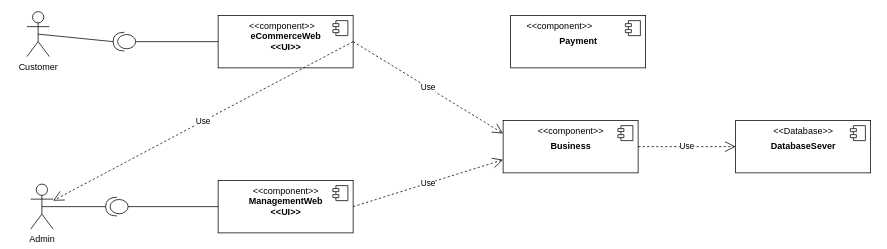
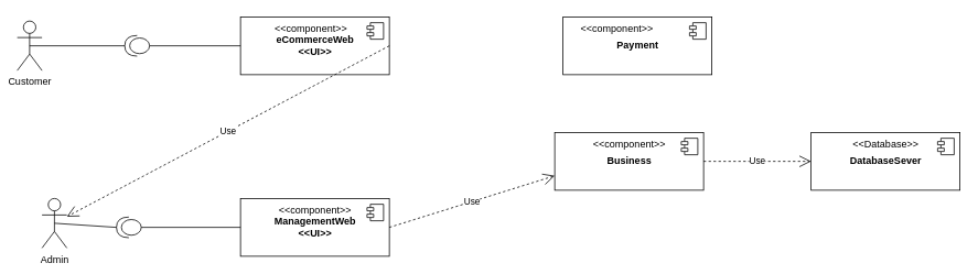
  <mxCell id="0" />
  <mxCell id="1" parent="0" />
  <mxCell id="2" value="&lt;b&gt;eCommerceWeb&lt;br&gt;&amp;lt;&amp;lt;UI&amp;gt;&amp;gt;&lt;br&gt;&lt;/b&gt;" style="html=1;dropTarget=0;" parent="1" vertex="1"><mxGeometry x="290" y="20" width="180" height="70" as="geometry" /></mxCell>
  <mxCell id="3" value="" style="shape=module;jettyWidth=8;jettyHeight=4;" parent="2" vertex="1"><mxGeometry x="1" width="20" height="20" relative="1" as="geometry"><mxPoint x="-27" y="7" as="offset" /></mxGeometry></mxCell>
  <mxCell id="4" value="&amp;lt;&amp;lt;component&amp;gt;&amp;gt;" style="text;html=1;align=center;verticalAlign=middle;resizable=0;points=[];autosize=1;strokeColor=none;fillColor=none;" parent="1" vertex="1"><mxGeometry x="320" y="20" width="110" height="30" as="geometry" /></mxCell>
  <mxCell id="5" value="&lt;b&gt;ManagementWeb&lt;br&gt;&amp;lt;&amp;lt;UI&amp;gt;&amp;gt;&lt;br&gt;&lt;/b&gt;" style="html=1;dropTarget=0;" parent="1" vertex="1"><mxGeometry x="290" y="240" width="180" height="70" as="geometry" /></mxCell>
  <mxCell id="6" value="" style="shape=module;jettyWidth=8;jettyHeight=4;" parent="5" vertex="1"><mxGeometry x="1" width="20" height="20" relative="1" as="geometry"><mxPoint x="-27" y="7" as="offset" /></mxGeometry></mxCell>
  <mxCell id="7" value="&amp;lt;&amp;lt;component&amp;gt;&amp;gt;" style="text;html=1;align=center;verticalAlign=middle;resizable=0;points=[];autosize=1;strokeColor=none;fillColor=none;" parent="1" vertex="1"><mxGeometry x="325" y="240" width="110" height="30" as="geometry" /></mxCell>
  <mxCell id="8" value="&lt;b&gt;Payment&lt;/b&gt;" style="html=1;dropTarget=0;" parent="1" vertex="1"><mxGeometry x="680" y="20" width="180" height="70" as="geometry" /></mxCell>
  <mxCell id="9" value="" style="shape=module;jettyWidth=8;jettyHeight=4;" parent="8" vertex="1"><mxGeometry x="1" width="20" height="20" relative="1" as="geometry"><mxPoint x="-27" y="7" as="offset" /></mxGeometry></mxCell>
  <mxCell id="10" value="&amp;lt;&amp;lt;component&amp;gt;&amp;gt;" style="text;html=1;align=center;verticalAlign=middle;resizable=0;points=[];autosize=1;strokeColor=none;fillColor=none;" parent="1" vertex="1"><mxGeometry x="690" y="20" width="110" height="30" as="geometry" /></mxCell>
  <mxCell id="11" value="Use" style="endArrow=open;endSize=12;dashed=1;html=1;rounded=0;exitX=1;exitY=0.5;exitDx=0;exitDy=0;" parent="1" source="2" target="25" edge="1"><mxGeometry width="160" relative="1" as="geometry"><mxPoint x="610" y="160" as="sourcePoint" /><mxPoint x="770" y="160" as="targetPoint" /></mxGeometry></mxCell>
  <mxCell id="12" value="&lt;b&gt;DatabaseSever&lt;/b&gt;" style="html=1;dropTarget=0;" parent="1" vertex="1"><mxGeometry x="980" y="160" width="180" height="70" as="geometry" /></mxCell>
  <mxCell id="13" value="" style="shape=module;jettyWidth=8;jettyHeight=4;" parent="12" vertex="1"><mxGeometry x="1" width="20" height="20" relative="1" as="geometry"><mxPoint x="-27" y="7" as="offset" /></mxGeometry></mxCell>
  <mxCell id="14" value="&amp;lt;&amp;lt;Database&amp;gt;&amp;gt;" style="text;html=1;align=center;verticalAlign=middle;resizable=0;points=[];autosize=1;strokeColor=none;fillColor=none;" parent="1" vertex="1"><mxGeometry x="1020" y="160" width="100" height="30" as="geometry" /></mxCell>
  <mxCell id="15" value="&lt;b&gt;Business&lt;/b&gt;" style="html=1;dropTarget=0;" parent="1" vertex="1"><mxGeometry x="670" y="160" width="180" height="70" as="geometry" /></mxCell>
  <mxCell id="16" value="" style="shape=module;jettyWidth=8;jettyHeight=4;" parent="15" vertex="1"><mxGeometry x="1" width="20" height="20" relative="1" as="geometry"><mxPoint x="-27" y="7" as="offset" /></mxGeometry></mxCell>
  <mxCell id="17" value="&amp;lt;&amp;lt;component&amp;gt;&amp;gt;" style="text;html=1;align=center;verticalAlign=middle;resizable=0;points=[];autosize=1;strokeColor=none;fillColor=none;" parent="1" vertex="1"><mxGeometry x="705" y="160" width="110" height="30" as="geometry" /></mxCell>
  <mxCell id="18" value="Use" style="endArrow=open;endSize=12;dashed=1;html=1;rounded=0;exitX=1;exitY=0.5;exitDx=0;exitDy=0;entryX=0;entryY=0.75;entryDx=0;entryDy=0;" parent="1" source="5" target="15" edge="1"><mxGeometry width="160" relative="1" as="geometry"><mxPoint x="610" y="160" as="sourcePoint" /><mxPoint x="770" y="160" as="targetPoint" /></mxGeometry></mxCell>
- <mxCell id="19" value="Use" style="endArrow=open;endSize=12;dashed=1;html=1;rounded=0;exitX=1;exitY=0.5;exitDx=0;exitDy=0;entryX=0;entryY=0.25;entryDx=0;entryDy=0;" parent="1" source="2" target="15" edge="1"><mxGeometry width="160" relative="1" as="geometry"><mxPoint x="610" y="160" as="sourcePoint" /><mxPoint x="770" y="160" as="targetPoint" /></mxGeometry></mxCell>
  <mxCell id="20" value="Use" style="endArrow=open;endSize=12;dashed=1;html=1;rounded=0;exitX=1;exitY=0.5;exitDx=0;exitDy=0;entryX=0;entryY=0.5;entryDx=0;entryDy=0;" parent="1" source="15" target="12" edge="1"><mxGeometry width="160" relative="1" as="geometry"><mxPoint x="610" y="160" as="sourcePoint" /><mxPoint x="770" y="160" as="targetPoint" /></mxGeometry></mxCell>
  <mxCell id="21" value="" style="shape=providedRequiredInterface;html=1;verticalLabelPosition=bottom;sketch=0;direction=west;" parent="1" vertex="1"><mxGeometry x="150" y="42.5" width="30" height="25" as="geometry" /></mxCell>
  <mxCell id="22" value="" style="endArrow=none;html=1;rounded=0;exitX=0;exitY=0.5;exitDx=0;exitDy=0;exitPerimeter=0;entryX=0;entryY=0.5;entryDx=0;entryDy=0;" parent="1" source="21" target="2" edge="1"><mxGeometry width="50" height="50" relative="1" as="geometry"><mxPoint x="430" y="170" as="sourcePoint" /><mxPoint x="480" y="120" as="targetPoint" /></mxGeometry></mxCell>
- <mxCell id="23" value="Customer" style="shape=umlActor;verticalLabelPosition=bottom;verticalAlign=top;html=1;" parent="1" vertex="1"><mxGeometry x="35" y="15" width="30" height="60" as="geometry" /></mxCell>
+ <mxCell id="23" value="Customer" style="shape=umlActor;verticalLabelPosition=bottom;verticalAlign=top;html=1;" parent="1" vertex="1"><mxGeometry x="20" y="25" width="30" height="60" as="geometry" /></mxCell>
  <mxCell id="24" value="" style="endArrow=none;html=1;rounded=0;exitX=0.5;exitY=0.5;exitDx=0;exitDy=0;exitPerimeter=0;entryX=1;entryY=0.5;entryDx=0;entryDy=0;entryPerimeter=0;" parent="1" source="23" target="21" edge="1"><mxGeometry width="50" height="50" relative="1" as="geometry"><mxPoint x="430" y="330" as="sourcePoint" /><mxPoint x="480" y="280" as="targetPoint" /></mxGeometry></mxCell>
- <mxCell id="25" value="Admin" style="shape=umlActor;verticalLabelPosition=bottom;verticalAlign=top;html=1;" parent="1" vertex="1"><mxGeometry x="40" y="245" width="30" height="60" as="geometry" /></mxCell>
+ <mxCell id="25" value="Admin" style="shape=umlActor;verticalLabelPosition=bottom;verticalAlign=top;html=1;" parent="1" vertex="1"><mxGeometry x="50" y="240" width="30" height="60" as="geometry" /></mxCell>
  <mxCell id="26" value="" style="shape=providedRequiredInterface;html=1;verticalLabelPosition=bottom;sketch=0;direction=west;" parent="1" vertex="1"><mxGeometry x="140" y="262.5" width="30" height="25" as="geometry" /></mxCell>
  <mxCell id="27" value="" style="endArrow=none;html=1;rounded=0;exitX=0;exitY=0.5;exitDx=0;exitDy=0;exitPerimeter=0;entryX=0;entryY=0.5;entryDx=0;entryDy=0;" parent="1" source="26" target="5" edge="1"><mxGeometry width="50" height="50" relative="1" as="geometry"><mxPoint x="430" y="330" as="sourcePoint" /><mxPoint x="480" y="280" as="targetPoint" /></mxGeometry></mxCell>
  <mxCell id="28" value="" style="endArrow=none;html=1;rounded=0;exitX=1;exitY=0.5;exitDx=0;exitDy=0;exitPerimeter=0;entryX=0.5;entryY=0.5;entryDx=0;entryDy=0;entryPerimeter=0;" parent="1" source="26" target="25" edge="1"><mxGeometry width="50" height="50" relative="1" as="geometry"><mxPoint x="430" y="330" as="sourcePoint" /><mxPoint x="480" y="280" as="targetPoint" /></mxGeometry></mxCell>
